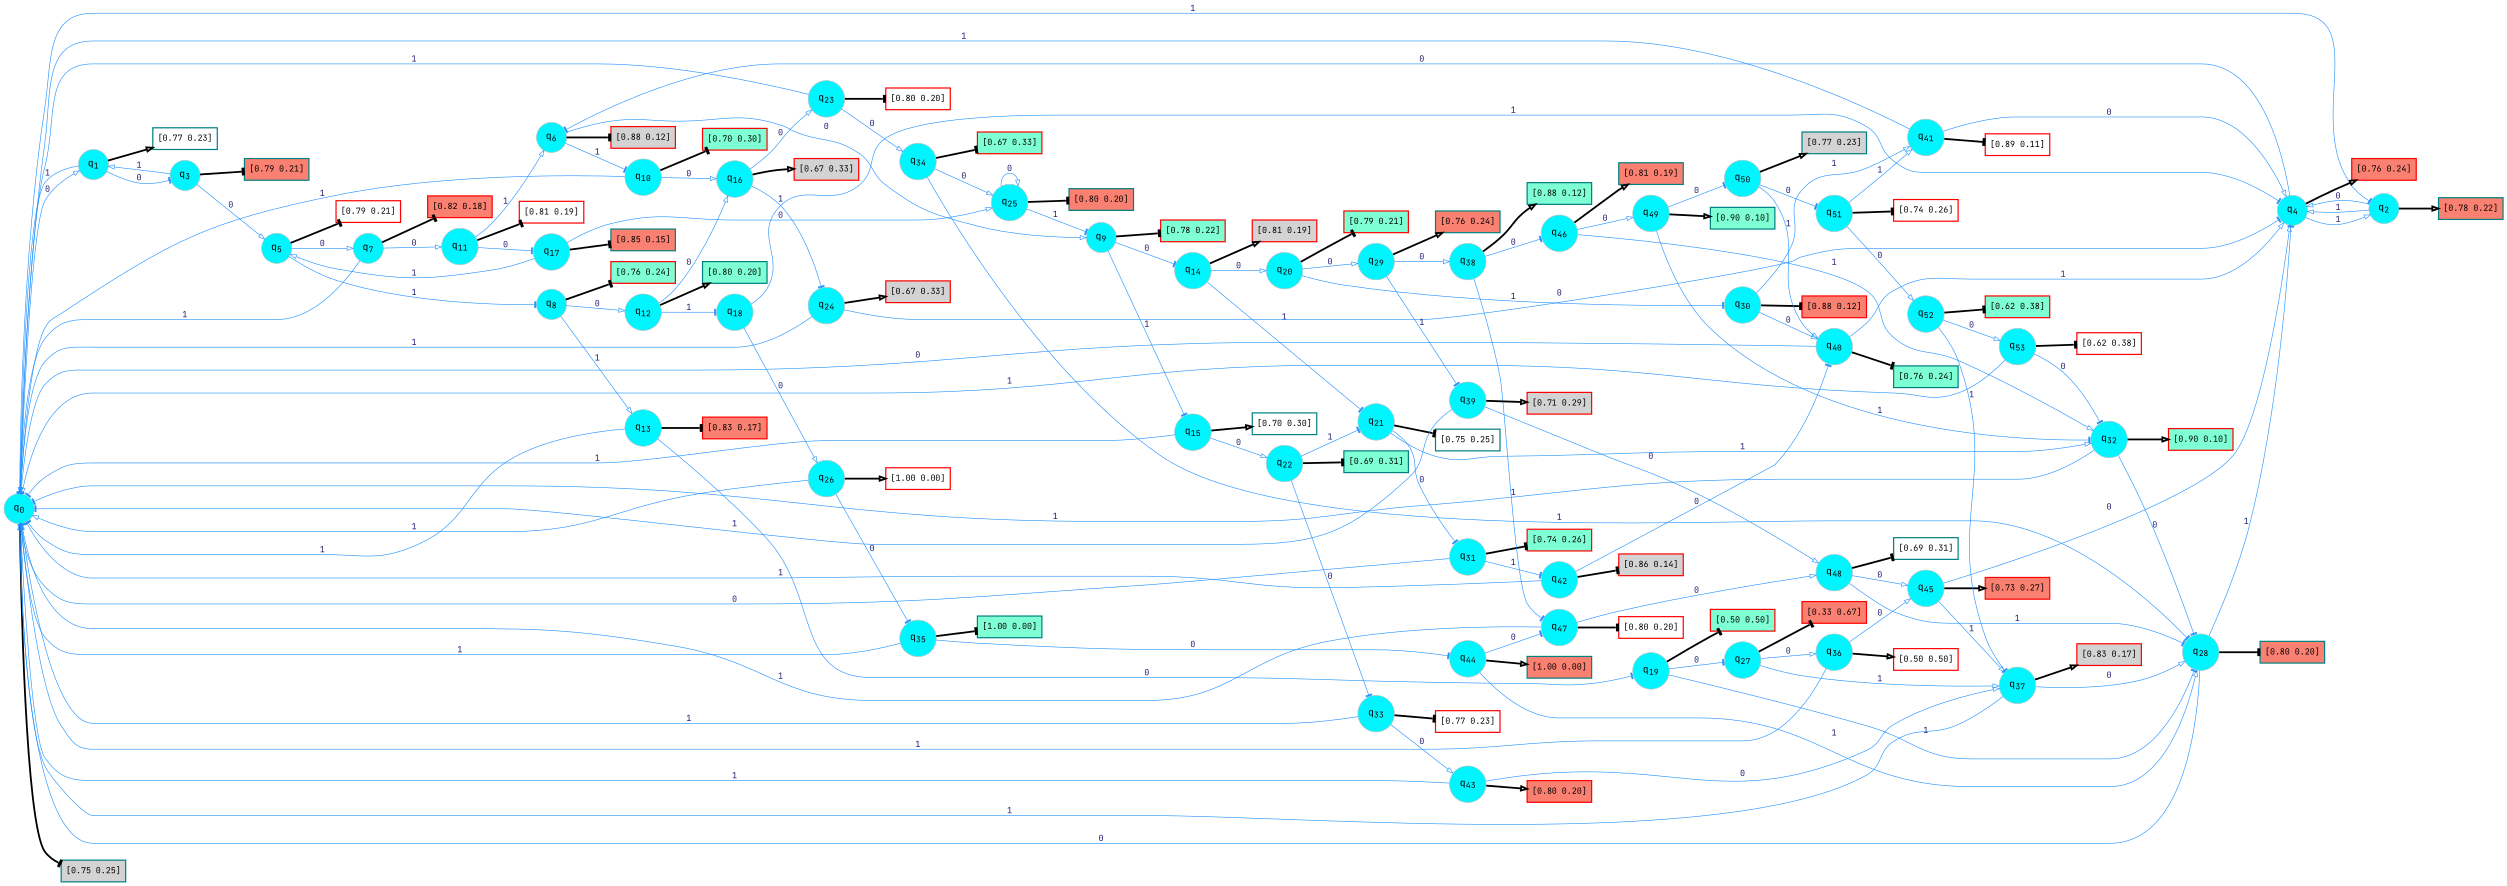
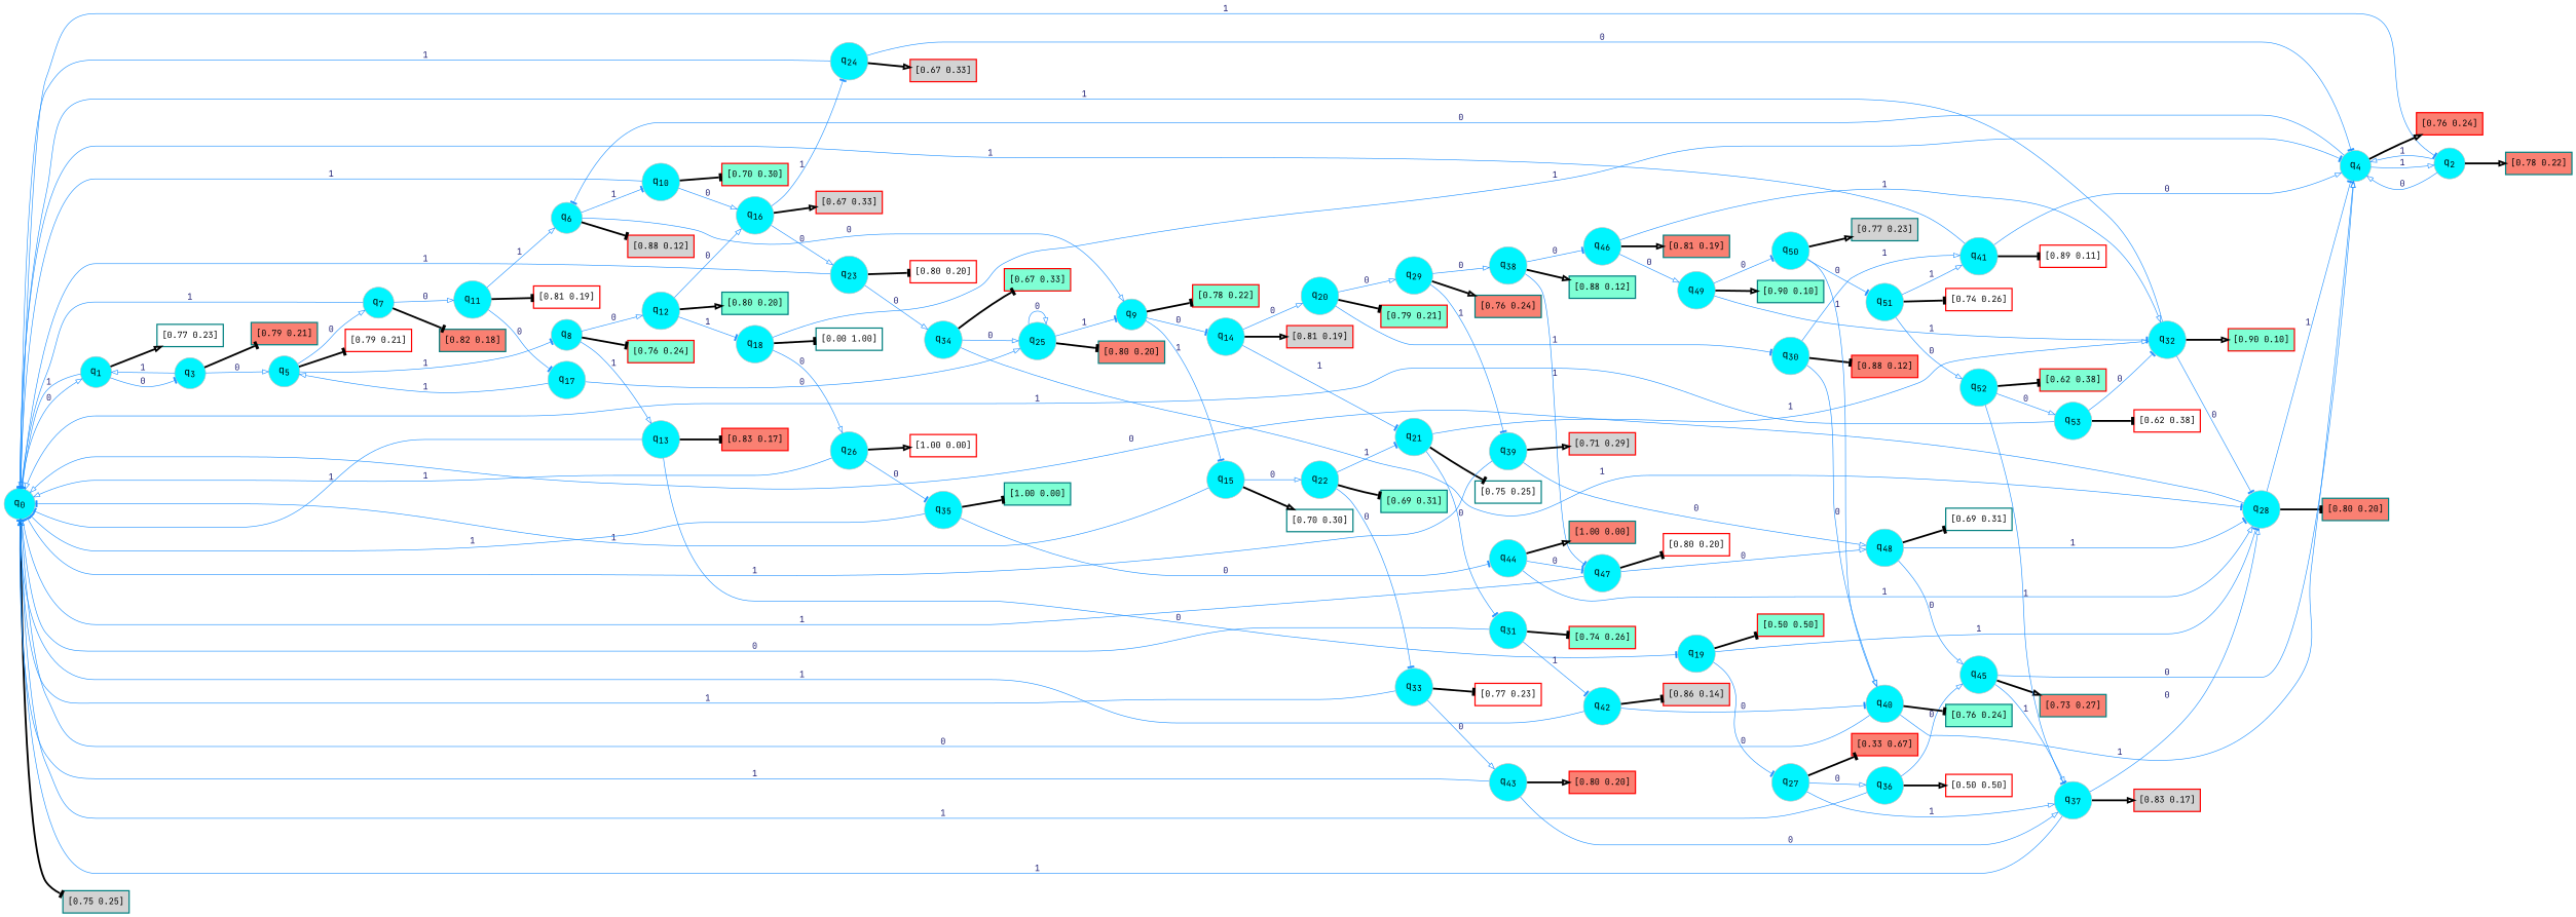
  digraph {
    fontname="JetBrains Mono"
    rankdir=LR
    node [color=gray fillcolor=turquoise1 fontcolor=black fontname="JetBrains Mono" fontsize=16 fontweight=bold shape=circle style=filled]
    edge [arrowhead=tee arrowsize=1 color=dodgerblue1 fontcolor=midnightblue fontname="JetBrains Mono" fontweight=bold penwidth=1 style=solid weight=20]
    n1 [label=<q<SUB>0</SUB>>]
    n2 [label=<q<SUB>1</SUB>>]
    n3 [label=<q<SUB>2</SUB>>]
    n4 [color=teal fillcolor=lightgrey fontsize=14 label="[0.75 0.25]" penwidth=2 shape=box]
    n5 [label=<q<SUB>3</SUB>>]
    n6 [color=teal fillcolor=white fontsize=14 label="[0.77 0.23]" penwidth=2 shape=box]
    n7 [label=<q<SUB>4</SUB>>]
    n8 [color=teal fillcolor=salmon fontsize=14 label="[0.78 0.22]" penwidth=2 shape=box]
    n9 [label=<q<SUB>5</SUB>>]
    n10 [color=teal fillcolor=salmon fontsize=14 label="[0.79 0.21]" penwidth=2 shape=box]
    n11 [label=<q<SUB>6</SUB>>]
    n12 [color=red fillcolor=salmon fontsize=14 label="[0.76 0.24]" penwidth=2 shape=box]
    n13 [label=<q<SUB>7</SUB>>]
    n14 [label=<q<SUB>8</SUB>>]
    n15 [color=red fillcolor=white fontsize=14 label="[0.79 0.21]" penwidth=2 shape=box]
    n16 [label=<q<SUB>9</SUB>>]
    n17 [label=<q<SUB>10</SUB>>]
    n18 [color=red fillcolor=lightgrey fontsize=14 label="[0.88 0.12]" penwidth=2 shape=box]
    n19 [label=<q<SUB>11</SUB>>]
-   n20 [color=red fillcolor=salmon fontsize=14 label="[0.82 0.18]" penwidth=2 shape=box]
+   n20 [color=teal fillcolor=salmon fontsize=14 label="[0.82 0.18]" penwidth=2 shape=box]
    n21 [label=<q<SUB>12</SUB>>]
    n22 [label=<q<SUB>13</SUB>>]
    n23 [color=red fillcolor=aquamarine fontsize=14 label="[0.76 0.24]" penwidth=2 shape=box]
    n24 [label=<q<SUB>14</SUB>>]
    n25 [label=<q<SUB>15</SUB>>]
    n26 [color=red fillcolor=aquamarine fontsize=14 label="[0.78 0.22]" penwidth=2 shape=box]
    n27 [label=<q<SUB>16</SUB>>]
    n28 [color=red fillcolor=aquamarine fontsize=14 label="[0.70 0.30]" penwidth=2 shape=box]
    n29 [label=<q<SUB>17</SUB>>]
    n30 [color=red fillcolor=white fontsize=14 label="[0.81 0.19]" penwidth=2 shape=box]
    n31 [label=<q<SUB>18</SUB>>]
    n32 [color=teal fillcolor=aquamarine fontsize=14 label="[0.80 0.20]" penwidth=2 shape=box]
    n33 [label=<q<SUB>19</SUB>>]
    n34 [color=red fillcolor=salmon fontsize=14 label="[0.83 0.17]" penwidth=2 shape=box]
    n35 [label=<q<SUB>20</SUB>>]
    n36 [label=<q<SUB>21</SUB>>]
    n37 [color=red fillcolor=lightgrey fontsize=14 label="[0.81 0.19]" penwidth=2 shape=box]
    n38 [label=<q<SUB>22</SUB>>]
    n39 [color=teal fillcolor=white fontsize=14 label="[0.70 0.30]" penwidth=2 shape=box]
    n40 [label=<q<SUB>23</SUB>>]
    n41 [label=<q<SUB>24</SUB>>]
    n42 [color=red fillcolor=lightgrey fontsize=14 label="[0.67 0.33]" penwidth=2 shape=box]
    n43 [label=<q<SUB>25</SUB>>]
-   n44 [color=teal fillcolor=salmon fontsize=14 label="[0.85 0.15]" penwidth=2 shape=box]
    n45 [label=<q<SUB>26</SUB>>]
+   n46 [color=teal fillcolor=white fontsize=14 label="[0.00 1.00]" penwidth=2 shape=box]
    n47 [label=<q<SUB>27</SUB>>]
    n48 [label=<q<SUB>28</SUB>>]
    n49 [color=red fillcolor=aquamarine fontsize=14 label="[0.50 0.50]" penwidth=2 shape=box]
    n50 [label=<q<SUB>29</SUB>>]
    n51 [label=<q<SUB>30</SUB>>]
    n52 [color=red fillcolor=aquamarine fontsize=14 label="[0.79 0.21]" penwidth=2 shape=box]
    n53 [label=<q<SUB>31</SUB>>]
    n54 [label=<q<SUB>32</SUB>>]
    n55 [color=teal fillcolor=white fontsize=14 label="[0.75 0.25]" penwidth=2 shape=box]
    n56 [label=<q<SUB>33</SUB>>]
    n57 [color=teal fillcolor=aquamarine fontsize=14 label="[0.69 0.31]" penwidth=2 shape=box]
    n58 [label=<q<SUB>34</SUB>>]
    n59 [color=red fillcolor=white fontsize=14 label="[0.80 0.20]" penwidth=2 shape=box]
    n60 [color=red fillcolor=lightgrey fontsize=14 label="[0.67 0.33]" penwidth=2 shape=box]
    n61 [color=teal fillcolor=salmon fontsize=14 label="[0.80 0.20]" penwidth=2 shape=box]
    n62 [label=<q<SUB>35</SUB>>]
    n63 [color=red fillcolor=white fontsize=14 label="[1.00 0.00]" penwidth=2 shape=box]
    n64 [label=<q<SUB>36</SUB>>]
    n65 [label=<q<SUB>37</SUB>>]
    n66 [color=red fillcolor=salmon fontsize=14 label="[0.33 0.67]" penwidth=2 shape=box]
    n67 [color=teal fillcolor=salmon fontsize=14 label="[0.80 0.20]" penwidth=2 shape=box]
    n68 [label=<q<SUB>38</SUB>>]
    n69 [label=<q<SUB>39</SUB>>]
    n70 [color=teal fillcolor=salmon fontsize=14 label="[0.76 0.24]" penwidth=2 shape=box]
    n71 [label=<q<SUB>40</SUB>>]
    n72 [label=<q<SUB>41</SUB>>]
    n73 [color=red fillcolor=salmon fontsize=14 label="[0.88 0.12]" penwidth=2 shape=box]
    n74 [label=<q<SUB>42</SUB>>]
    n75 [color=red fillcolor=aquamarine fontsize=14 label="[0.74 0.26]" penwidth=2 shape=box]
    n76 [color=red fillcolor=aquamarine fontsize=14 label="[0.90 0.10]" penwidth=2 shape=box]
    n77 [label=<q<SUB>43</SUB>>]
    n78 [color=red fillcolor=white fontsize=14 label="[0.77 0.23]" penwidth=2 shape=box]
    n79 [color=red fillcolor=aquamarine fontsize=14 label="[0.67 0.33]" penwidth=2 shape=box]
    n80 [label=<q<SUB>44</SUB>>]
    n81 [color=teal fillcolor=aquamarine fontsize=14 label="[1.00 0.00]" penwidth=2 shape=box]
    n82 [label=<q<SUB>45</SUB>>]
    n83 [color=red fillcolor=white fontsize=14 label="[0.50 0.50]" penwidth=2 shape=box]
    n84 [color=red fillcolor=lightgrey fontsize=14 label="[0.83 0.17]" penwidth=2 shape=box]
    n85 [label=<q<SUB>46</SUB>>]
    n86 [label=<q<SUB>47</SUB>>]
    n87 [color=teal fillcolor=aquamarine fontsize=14 label="[0.88 0.12]" penwidth=2 shape=box]
    n88 [label=<q<SUB>48</SUB>>]
    n89 [color=red fillcolor=lightgrey fontsize=14 label="[0.71 0.29]" penwidth=2 shape=box]
    n90 [color=teal fillcolor=aquamarine fontsize=14 label="[0.76 0.24]" penwidth=2 shape=box]
    n91 [color=red fillcolor=white fontsize=14 label="[0.89 0.11]" penwidth=2 shape=box]
    n92 [color=red fillcolor=lightgrey fontsize=14 label="[0.86 0.14]" penwidth=2 shape=box]
    n93 [color=red fillcolor=salmon fontsize=14 label="[0.80 0.20]" penwidth=2 shape=box]
    n94 [color=teal fillcolor=salmon fontsize=14 label="[1.00 0.00]" penwidth=2 shape=box]
-   n95 [color=red fillcolor=salmon fontsize=14 label="[0.73 0.27]" penwidth=2 shape=box]
+   n95 [color=teal fillcolor=salmon fontsize=14 label="[0.73 0.27]" penwidth=2 shape=box]
    n96 [label=<q<SUB>49</SUB>>]
    n97 [color=teal fillcolor=salmon fontsize=14 label="[0.81 0.19]" penwidth=2 shape=box]
    n98 [color=red fillcolor=white fontsize=14 label="[0.80 0.20]" penwidth=2 shape=box]
    n99 [color=teal fillcolor=white fontsize=14 label="[0.69 0.31]" penwidth=2 shape=box]
    n100 [label=<q<SUB>50</SUB>>]
    n101 [color=teal fillcolor=aquamarine fontsize=14 label="[0.90 0.10]" penwidth=2 shape=box]
    n102 [label=<q<SUB>51</SUB>>]
    n103 [color=teal fillcolor=lightgrey fontsize=14 label="[0.77 0.23]" penwidth=2 shape=box]
    n104 [label=<q<SUB>52</SUB>>]
    n105 [color=red fillcolor=white fontsize=14 label="[0.74 0.26]" penwidth=2 shape=box]
    n106 [label=<q<SUB>53</SUB>>]
    n107 [color=red fillcolor=aquamarine fontsize=14 label="[0.62 0.38]" penwidth=2 shape=box]
    n108 [color=red fillcolor=white fontsize=14 label="[0.62 0.38]" penwidth=2 shape=box]
    n1 -> n2 [arrowhead=onormal label=0]
    n1 -> n3 [label=1]
    n1 -> n4 [color=black penwidth=3]
    n2 -> n1 [label=1]
    n2 -> n5 [label=0]
    n2 -> n6 [arrowhead=onormal color=black penwidth=3]
    n3 -> n7 [arrowhead=onormal label=0]
    n3 -> n7 [arrowhead=onormal label=1]
    n3 -> n8 [arrowhead=onormal color=black penwidth=3]
    n5 -> n2 [arrowhead=onormal label=1]
    n5 -> n9 [arrowhead=onormal label=0]
    n5 -> n10 [color=black penwidth=3]
    n7 -> n3 [arrowhead=onormal label=1]
    n7 -> n11 [label=0]
    n7 -> n12 [arrowhead=onormal color=black penwidth=3]
    n9 -> n13 [arrowhead=onormal label=0]
    n9 -> n14 [label=1]
    n9 -> n15 [color=black penwidth=3]
    n11 -> n16 [arrowhead=onormal label=0]
    n11 -> n17 [label=1]
    n11 -> n18 [color=black penwidth=3]
    n13 -> n1 [arrowhead=onormal label=1]
    n13 -> n19 [arrowhead=onormal label=0]
    n13 -> n20 [color=black penwidth=3]
    n14 -> n21 [arrowhead=onormal label=0]
    n14 -> n22 [arrowhead=onormal label=1]
    n14 -> n23 [color=black penwidth=3]
    n16 -> n24 [label=0]
    n16 -> n25 [label=1]
    n16 -> n26 [color=black penwidth=3]
    n17 -> n1 [arrowhead=onormal label=1]
    n17 -> n27 [arrowhead=onormal label=0]
    n17 -> n28 [color=black penwidth=3]
    n19 -> n11 [arrowhead=onormal label=1]
    n19 -> n29 [label=0]
    n19 -> n30 [color=black penwidth=3]
    n21 -> n27 [arrowhead=onormal label=0]
    n21 -> n31 [label=1]
    n21 -> n32 [arrowhead=onormal color=black penwidth=3]
    n22 -> n1 [label=1]
    n22 -> n33 [label=0]
    n22 -> n34 [color=black penwidth=3]
    n24 -> n35 [arrowhead=onormal label=0]
    n24 -> n36 [label=1]
    n24 -> n37 [arrowhead=onormal color=black penwidth=3]
    n25 -> n1 [label=1]
    n25 -> n38 [arrowhead=onormal label=0]
    n25 -> n39 [arrowhead=onormal color=black penwidth=3]
    n27 -> n40 [arrowhead=onormal label=0]
    n27 -> n41 [label=1]
    n27 -> n42 [arrowhead=onormal color=black penwidth=3]
    n29 -> n9 [arrowhead=onormal label=1]
    n29 -> n43 [arrowhead=onormal label=0]
-   n29 -> n44 [color=black penwidth=3]
    n31 -> n7 [label=1]
    n31 -> n45 [arrowhead=onormal label=0]
+   n31 -> n46 [color=black penwidth=3]
    n33 -> n47 [label=0]
    n33 -> n48 [label=1]
    n33 -> n49 [color=black penwidth=3]
    n35 -> n50 [arrowhead=onormal label=0]
    n35 -> n51 [label=1]
    n35 -> n52 [color=black penwidth=3]
    n36 -> n53 [label=0]
    n36 -> n54 [arrowhead=onormal label=1]
    n36 -> n55 [color=black penwidth=3]
    n38 -> n36 [label=1]
    n38 -> n56 [label=0]
    n38 -> n57 [color=black penwidth=3]
    n40 -> n1 [label=1]
    n40 -> n58 [arrowhead=onormal label=0]
    n40 -> n59 [color=black penwidth=3]
    n41 -> n1 [label=1]
    n41 -> n7 [label=0]
    n41 -> n60 [arrowhead=onormal color=black penwidth=3]
    n43 -> n16 [label=1]
    n43 -> n43 [arrowhead=onormal label=0]
    n43 -> n61 [color=black penwidth=3]
    n45 -> n1 [arrowhead=onormal label=1]
    n45 -> n62 [label=0]
    n45 -> n63 [arrowhead=onormal color=black penwidth=3]
    n47 -> n64 [arrowhead=onormal label=0]
    n47 -> n65 [arrowhead=onormal label=1]
    n47 -> n66 [color=black penwidth=3]
    n48 -> n1 [arrowhead=onormal label=0]
    n48 -> n7 [label=1]
    n48 -> n67 [color=black penwidth=3]
    n50 -> n68 [arrowhead=onormal label=0]
    n50 -> n69 [label=1]
    n50 -> n70 [arrowhead=onormal color=black penwidth=3]
    n51 -> n71 [arrowhead=onormal label=0]
    n51 -> n72 [arrowhead=onormal label=1]
    n51 -> n73 [color=black penwidth=3]
    n53 -> n1 [arrowhead=onormal label=0]
    n53 -> n74 [label=1]
    n53 -> n75 [color=black penwidth=3]
    n54 -> n1 [label=1]
    n54 -> n48 [label=0]
    n54 -> n76 [arrowhead=onormal color=black penwidth=3]
    n56 -> n1 [arrowhead=onormal label=1]
    n56 -> n77 [arrowhead=onormal label=0]
    n56 -> n78 [color=black penwidth=3]
    n58 -> n43 [arrowhead=onormal label=0]
    n58 -> n48 [label=1]
    n58 -> n79 [color=black penwidth=3]
    n62 -> n1 [label=1]
    n62 -> n80 [label=0]
    n62 -> n81 [color=black penwidth=3]
    n64 -> n1 [arrowhead=onormal label=1]
    n64 -> n82 [arrowhead=onormal label=0]
    n64 -> n83 [arrowhead=onormal color=black penwidth=3]
    n65 -> n1 [arrowhead=onormal label=1]
    n65 -> n48 [arrowhead=onormal label=0]
    n65 -> n84 [arrowhead=onormal color=black penwidth=3]
    n68 -> n85 [label=0]
    n68 -> n86 [label=1]
    n68 -> n87 [arrowhead=onormal color=black penwidth=3]
    n69 -> n1 [label=1]
    n69 -> n88 [arrowhead=onormal label=0]
    n69 -> n89 [arrowhead=onormal color=black penwidth=3]
    n71 -> n1 [label=0]
    n71 -> n7 [arrowhead=onormal label=1]
    n71 -> n90 [color=black penwidth=3]
    n72 -> n1 [label=1]
    n72 -> n7 [arrowhead=onormal label=0]
    n72 -> n91 [color=black penwidth=3]
    n74 -> n1 [label=1]
    n74 -> n71 [label=0]
    n74 -> n92 [color=black penwidth=3]
    n77 -> n1 [arrowhead=onormal label=1]
    n77 -> n65 [arrowhead=onormal label=0]
    n77 -> n93 [arrowhead=onormal color=black penwidth=3]
    n80 -> n48 [arrowhead=onormal label=1]
    n80 -> n86 [label=0]
    n80 -> n94 [arrowhead=onormal color=black penwidth=3]
    n82 -> n7 [arrowhead=onormal label=0]
    n82 -> n65 [arrowhead=onormal label=1]
    n82 -> n95 [arrowhead=onormal color=black penwidth=3]
    n85 -> n54 [arrowhead=onormal label=1]
    n85 -> n96 [arrowhead=onormal label=0]
    n85 -> n97 [arrowhead=onormal color=black penwidth=3]
    n86 -> n1 [label=1]
    n86 -> n88 [arrowhead=onormal label=0]
    n86 -> n98 [color=black penwidth=3]
    n88 -> n48 [label=1]
    n88 -> n82 [arrowhead=onormal label=0]
    n88 -> n99 [color=black penwidth=3]
    n96 -> n54 [label=1]
    n96 -> n100 [label=0]
    n96 -> n101 [arrowhead=onormal color=black penwidth=3]
    n100 -> n71 [arrowhead=onormal label=1]
    n100 -> n102 [label=0]
    n100 -> n103 [arrowhead=onormal color=black penwidth=3]
    n102 -> n72 [arrowhead=onormal label=1]
    n102 -> n104 [arrowhead=onormal label=0]
    n102 -> n105 [color=black penwidth=3]
    n104 -> n65 [label=1]
    n104 -> n106 [arrowhead=onormal label=0]
    n104 -> n107 [color=black penwidth=3]
    n106 -> n1 [arrowhead=onormal label=1]
    n106 -> n54 [label=0]
    n106 -> n108 [color=black penwidth=3]
  }
